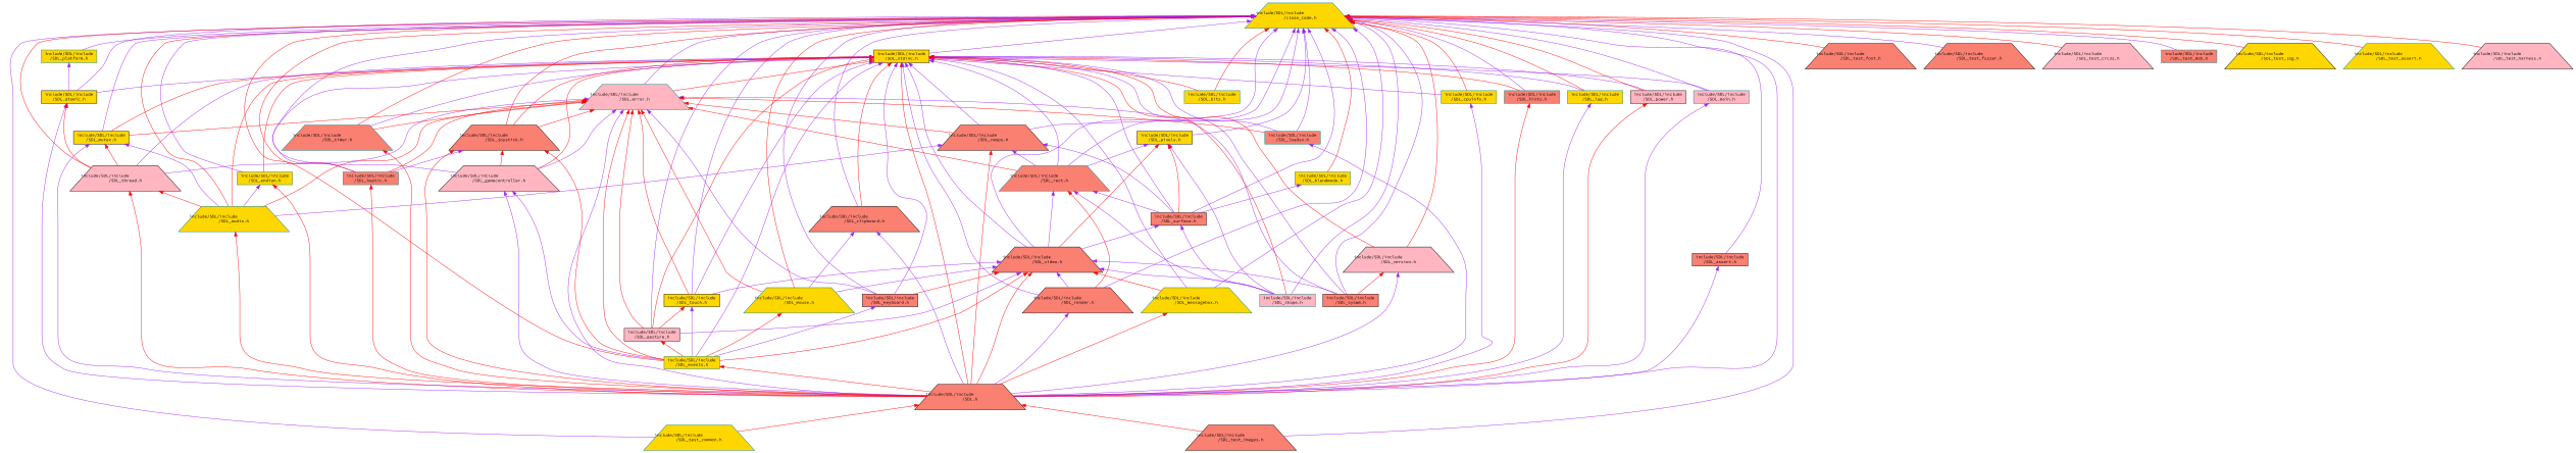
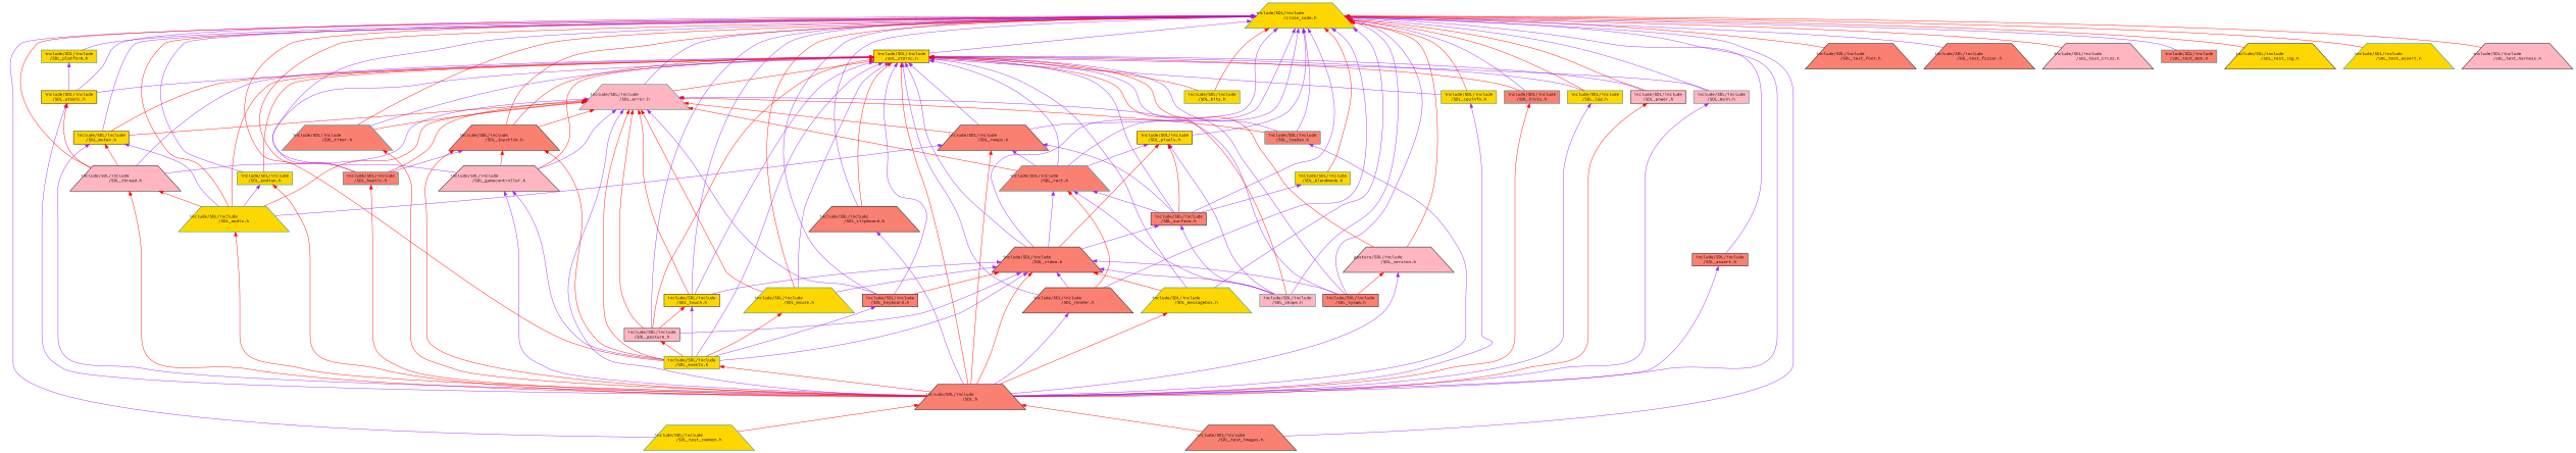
  digraph {
    fontname="Source Code Pro"
    node [color=black fillcolor=gold fontname="Source Code Pro" fontsize=10 shape=trapezium style=filled]
    edge [color=purple dir=back fontname="Source Code Pro" fontsize=10 labelfontname=Helvetica labelfontsize=10 style=solid]
    n1 [color=teal fontcolor=black height=0.2 label="include/SDL/include\l/close_code.h" width=0.4]
    n2 [color=teal height=0.2 label="include/SDL/include\l/SDL_platform.h" shape=box width=0.4]
    n3 [height=0.2 label="include/SDL/include\l/SDL_atomic.h" shape=box width=0.4]
    n4 [fillcolor=salmon height=0.2 label="include/SDL/include\l/SDL.h" width=0.4]
    n5 [color=teal height=0.2 label="include/SDL/include\l/SDL_test_common.h" width=0.4]
    n6 [fillcolor=salmon height=0.2 label="include/SDL/include\l/SDL_test_images.h" width=0.4]
    n7 [fillcolor=lightpink height=0.2 label="include/SDL/include\l/SDL_thread.h" width=0.4]
    n8 [color=teal height=0.2 label="include/SDL/include\l/SDL_audio.h" width=0.4]
    n9 [height=0.2 label="include/SDL/include\l/SDL_stdinc.h" shape=box width=0.4]
    n10 [color=teal fillcolor=lightpink height=0.2 label="include/SDL/include\l/SDL_main.h" shape=box width=0.4]
    n11 [color=teal fillcolor=lightpink height=0.2 label="include/SDL/include\l/SDL_error.h" width=0.4]
    n12 [height=0.2 label="include/SDL/include\l/SDL_mutex.h" shape=box width=0.4]
    n13 [fillcolor=salmon height=0.2 label="include/SDL/include\l/SDL_rwops.h" width=0.4]
    n14 [color=teal fillcolor=salmon height=0.2 label="include/SDL/include\l/SDL_rect.h" width=0.4]
    n15 [fillcolor=salmon height=0.2 label="include/SDL/include\l/SDL_video.h" width=0.4]
    n16 [color=teal height=0.2 label="include/SDL/include\l/SDL_events.h" shape=box width=0.4]
    n17 [fillcolor=salmon height=0.2 label="include/SDL/include\l/SDL_keyboard.h" shape=box width=0.4]
    n18 [color=teal height=0.2 label="include/SDL/include\l/SDL_mouse.h" width=0.4]
    n19 [fillcolor=lightpink height=0.2 label="include/SDL/include\l/SDL_gesture.h" shape=box width=0.4]
    n20 [height=0.2 label="include/SDL/include\l/SDL_touch.h" shape=box width=0.4]
    n21 [color=teal height=0.2 label="include/SDL/include\l/SDL_messagebox.h" width=0.4]
    n22 [fillcolor=salmon height=0.2 label="include/SDL/include\l/SDL_render.h" width=0.4]
    n23 [color=teal fillcolor=lightpink height=0.2 label="include/SDL/include\l/SDL_shape.h" shape=box width=0.4]
    n24 [fillcolor=salmon height=0.2 label="include/SDL/include\l/SDL_syswm.h" shape=box width=0.4]
    n25 [fillcolor=salmon height=0.2 label="include/SDL/include\l/SDL_surface.h" shape=box width=0.4]
    n26 [fillcolor=salmon height=0.2 label="include/SDL/include\l/SDL_joystick.h" width=0.4]
    n27 [fillcolor=lightpink height=0.2 label="include/SDL/include\l/SDL_gamecontroller.h" width=0.4]
    n28 [color=teal fillcolor=salmon height=0.2 label="include/SDL/include\l/SDL_haptic.h" shape=box width=0.4]
    n29 [color=teal fillcolor=salmon height=0.2 label="include/SDL/include\l/SDL_loadso.h" shape=box width=0.4]
    n30 [color=teal fillcolor=salmon height=0.2 label="include/SDL/include\l/SDL_timer.h" width=0.4]
    n31 [color=teal height=0.2 label="include/SDL/include\l/SDL_endian.h" shape=box width=0.4]
    n32 [fillcolor=salmon height=0.2 label="include/SDL/include\l/SDL_clipboard.h" width=0.4]
    n33 [color=teal height=0.2 label="include/SDL/include\l/SDL_cpuinfo.h" shape=box width=0.4]
    n34 [color=teal fillcolor=salmon height=0.2 label="include/SDL/include\l/SDL_hints.h" shape=box width=0.4]
    n35 [color=teal height=0.2 label="include/SDL/include\l/SDL_log.h" shape=box width=0.4]
    n36 [fillcolor=lightpink height=0.2 label="include/SDL/include\l/SDL_power.h" shape=box width=0.4]
-   n37 [fillcolor=lightpink height=0.2 label="include/SDL/include\l/SDL_version.h" width=0.4]
+   n37 [fillcolor=lightpink height=0.2 label="gesture/SDL/include\l/SDL_version.h" width=0.4]
    n38 [color=teal height=0.2 label="include/SDL/include\l/SDL_bits.h" shape=box width=0.4]
    n39 [fillcolor=salmon height=0.2 label="include/SDL/include\l/SDL_assert.h" shape=box width=0.4]
    n40 [height=0.2 label="include/SDL/include\l/SDL_pixels.h" shape=box width=0.4]
    n41 [color=teal height=0.2 label="include/SDL/include\l/SDL_blendmode.h" shape=box width=0.4]
    n42 [fillcolor=salmon height=0.2 label="include/SDL/include\l/SDL_test_font.h" width=0.4]
    n43 [fillcolor=salmon height=0.2 label="include/SDL/include\l/SDL_test_fuzzer.h" width=0.4]
    n44 [fillcolor=lightpink height=0.2 label="include/SDL/include\l/SDL_test_crc32.h" width=0.4]
    n45 [color=teal fillcolor=salmon height=0.2 label="include/SDL/include\l/SDL_test_md5.h" shape=box width=0.4]
    n46 [height=0.2 label="include/SDL/include\l/SDL_test_log.h" width=0.4]
    n47 [color=teal height=0.2 label="include/SDL/include\l/SDL_test_assert.h" width=0.4]
    n48 [fillcolor=lightpink height=0.2 label="include/SDL/include\l/SDL_test_harness.h" width=0.4]
    n1 -> n2
    n1 -> n3
    n1 -> n4
    n1 -> n5
    n1 -> n6
    n1 -> n7 [color=red]
    n1 -> n8 [color=red]
    n1 -> n9
    n1 -> n10
    n1 -> n11
    n1 -> n12
    n1 -> n13
    n1 -> n14
    n1 -> n15
    n1 -> n16 [color=red]
    n1 -> n17
    n1 -> n18 [color=red]
    n1 -> n19
    n1 -> n20
    n1 -> n21
    n1 -> n22
    n1 -> n23
    n1 -> n24
    n1 -> n25
    n1 -> n26 [color=red]
    n1 -> n27
    n1 -> n28 [color=red]
    n1 -> n29
    n1 -> n30 [color=red]
    n1 -> n31
    n1 -> n32
    n1 -> n33 [color=red]
    n1 -> n34
    n1 -> n35 [color=red]
    n1 -> n36 [color=red]
    n1 -> n37 [color=red]
    n1 -> n38 [color=red]
    n1 -> n39
    n1 -> n40
    n1 -> n41 [color=red]
    n1 -> n42 [color=red]
    n1 -> n43
    n1 -> n44 [color=red]
    n1 -> n45
    n1 -> n46 [color=red]
    n1 -> n47 [color=red]
    n1 -> n48 [color=red]
    n2 -> n3
    n3 -> n4
    n3 -> n7 [color=red]
    n4 -> n5 [color=red]
    n4 -> n6 [color=red]
    n7 -> n4 [color=red]
    n7 -> n8 [color=red]
    n8 -> n4 [color=red]
    n9 -> n3
    n9 -> n4 [color=red]
    n9 -> n7
    n9 -> n8 [color=red]
    n9 -> n10
    n9 -> n11 [color=red]
    n9 -> n12 [color=red]
    n9 -> n13
    n9 -> n14
    n9 -> n15
    n9 -> n16
    n9 -> n17
-   n32 -> n18
+   n9 -> n18
    n9 -> n19 [color=red]
    n9 -> n20
    n9 -> n21
    n9 -> n22
    n9 -> n23 [color=red]
    n9 -> n24
    n9 -> n25
    n9 -> n26 [color=red]
    n9 -> n27 [color=red]
    n9 -> n28
    n9 -> n29
    n9 -> n30
    n9 -> n31 [color=red]
    n9 -> n32 [color=red]
    n9 -> n33
    n9 -> n34 [color=red]
    n9 -> n35
    n9 -> n36
    n9 -> n37 [color=red]
    n9 -> n38 [color=red]
    n10 -> n4
    n11 -> n4
    n11 -> n7
    n11 -> n8 [color=red]
    n11 -> n12 [color=red]
    n11 -> n13 [color=red]
    n11 -> n14 [color=red]
    n11 -> n16 [color=red]
    n11 -> n17
    n11 -> n18 [color=red]
    n11 -> n19 [color=red]
    n11 -> n20 [color=red]
    n11 -> n24
    n11 -> n26 [color=red]
    n11 -> n27
    n11 -> n28 [color=red]
    n11 -> n29 [color=red]
    n11 -> n30 [color=red]
    n12 -> n4
    n12 -> n7 [color=red]
    n12 -> n8
    n13 -> n4 [color=red]
    n13 -> n8
    n13 -> n14
    n13 -> n25
    n14 -> n15
    n14 -> n22 [color=red]
    n14 -> n23
    n14 -> n25
    n15 -> n4 [color=red]
-   n15 -> n16 [color=red]
+   n15 -> n16
    n15 -> n17 [color=red]
    n15 -> n18
    n15 -> n19
    n15 -> n20
    n15 -> n21 [color=red]
    n15 -> n22
    n15 -> n23
    n15 -> n24
    n16 -> n4 [color=red]
    n17 -> n16
    n18 -> n16 [color=red]
    n19 -> n16 [color=red]
    n20 -> n16
    n20 -> n19 [color=red]
    n21 -> n4 [color=red]
    n22 -> n4
    n25 -> n15
    n25 -> n23
    n26 -> n4 [color=red]
    n26 -> n16 [color=red]
    n26 -> n27 [color=red]
    n26 -> n28
    n27 -> n4
    n27 -> n16
    n28 -> n4 [color=red]
    n29 -> n4
    n30 -> n4 [color=red]
    n31 -> n4 [color=red]
    n31 -> n8
    n32 -> n4
    n33 -> n4
    n34 -> n4 [color=red]
    n35 -> n4
    n36 -> n4 [color=red]
    n37 -> n4
    n37 -> n24 [color=red]
    n39 -> n4
    n40 -> n14
    n40 -> n15 [color=red]
    n40 -> n23
    n40 -> n25 [color=red]
    n41 -> n25
  }
